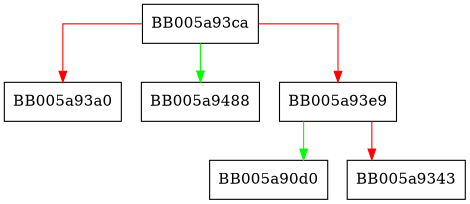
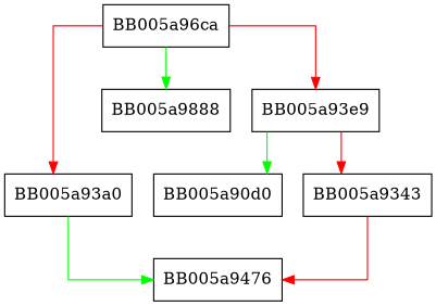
  digraph {
    splines=ortho
    node [shape=box]
    edge [color=red]
    BB005a93a0
-   BB005a93ca
-   BB005a9488
+   BB005a9476
+   BB005a93ca [label=BB005a96ca]
+   BB005a9488 [label=BB005a9888]
    BB005a93e9
    n6 [label=BB005a90d0]
    n7 [label=BB005a9343]
+   BB005a93a0 -> BB005a9476 [color=green]
    BB005a93ca -> BB005a93a0
    BB005a93ca -> BB005a9488 [color=green]
    BB005a93ca -> BB005a93e9
    BB005a93e9 -> n6 [color=green]
    BB005a93e9 -> n7
+   n7 -> BB005a9476
  }
